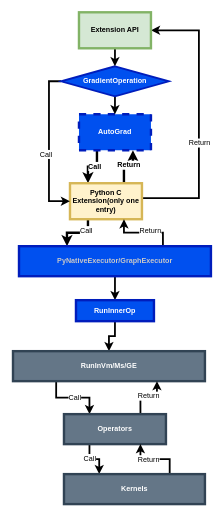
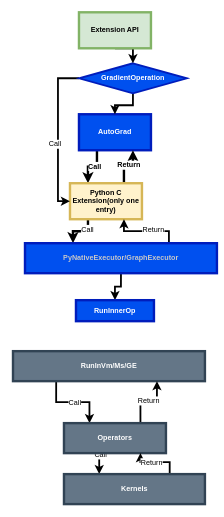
  <mxCell id="0" />
  <mxCell id="1" parent="0" />
  <mxCell id="2" style="edgeStyle=orthogonalEdgeStyle;rounded=0;orthogonalLoop=1;jettySize=auto;html=1;exitX=0.25;exitY=1;exitDx=0;exitDy=0;entryX=0.25;entryY=0;entryDx=0;entryDy=0;fontSize=12;fontStyle=1;strokeWidth=4;" edge="1" parent="1" source="4" target="11"><mxGeometry relative="1" as="geometry" /></mxCell>
  <mxCell id="3" value="Call" style="edgeLabel;html=1;align=center;verticalAlign=middle;resizable=0;points=[];fontSize=12;fontStyle=1" vertex="1" connectable="0" parent="2"><mxGeometry x="-0.08" y="-1" relative="1" as="geometry"><mxPoint as="offset" /></mxGeometry></mxCell>
- <mxCell id="4" value="AutoGrad" style="rounded=0;whiteSpace=wrap;html=1;fontSize=12;fontStyle=1;strokeWidth=4;fillColor=#0050ef;strokeColor=#001DBC;fontColor=#ffffff;dashed=1;" vertex="1" parent="1"><mxGeometry x="130.94" y="190" width="120" height="60" as="geometry" /></mxCell>
+ <mxCell id="4" value="AutoGrad" style="rounded=0;whiteSpace=wrap;html=1;fontSize=12;fontStyle=1;strokeWidth=4;fillColor=#0050ef;strokeColor=#001DBC;fontColor=#ffffff;" vertex="1" parent="1"><mxGeometry x="130.94" y="190" width="120" height="60" as="geometry" /></mxCell>
  <mxCell id="5" style="edgeStyle=orthogonalEdgeStyle;rounded=0;orthogonalLoop=1;jettySize=auto;html=1;exitX=0.25;exitY=1;exitDx=0;exitDy=0;fontSize=12;fontStyle=1;strokeWidth=4;entryX=0.25;entryY=0;entryDx=0;entryDy=0;" edge="1" parent="1" source="11" target="15"><mxGeometry relative="1" as="geometry" /></mxCell>
  <mxCell id="6" value="Call" style="edgeLabel;html=1;align=center;verticalAlign=middle;resizable=0;points=[];fontSize=12;" vertex="1" connectable="0" parent="5"><mxGeometry x="-0.34" y="-4" relative="1" as="geometry"><mxPoint as="offset" /></mxGeometry></mxCell>
  <mxCell id="7" style="edgeStyle=orthogonalEdgeStyle;rounded=0;orthogonalLoop=1;jettySize=auto;html=1;exitX=0.75;exitY=0;exitDx=0;exitDy=0;entryX=0.75;entryY=1;entryDx=0;entryDy=0;fontSize=12;fontStyle=1;strokeWidth=4;" edge="1" parent="1" source="11" target="4"><mxGeometry relative="1" as="geometry" /></mxCell>
  <mxCell id="8" value="Return" style="edgeLabel;html=1;align=center;verticalAlign=middle;resizable=0;points=[];fontSize=12;fontStyle=1" vertex="1" connectable="0" parent="7"><mxGeometry y="3" relative="1" as="geometry"><mxPoint as="offset" /></mxGeometry></mxCell>
- <mxCell id="9" style="edgeStyle=orthogonalEdgeStyle;rounded=0;orthogonalLoop=1;jettySize=auto;html=1;exitX=1;exitY=0.5;exitDx=0;exitDy=0;entryX=1;entryY=0.5;entryDx=0;entryDy=0;fontSize=12;strokeWidth=3;" edge="1" parent="1" source="11" target="21"><mxGeometry relative="1" as="geometry"><Array as="points"><mxPoint x="330.94" y="330" /><mxPoint x="330.94" y="50" /></Array></mxGeometry></mxCell>
- <mxCell id="10" value="Return" style="edgeLabel;html=1;align=center;verticalAlign=middle;resizable=0;points=[];fontSize=12;" vertex="1" connectable="0" parent="9"><mxGeometry x="-0.159" y="-1" relative="1" as="geometry"><mxPoint as="offset" /></mxGeometry></mxCell>
  <mxCell id="11" value="Python C Extension(only one entry)" style="rounded=0;whiteSpace=wrap;html=1;fontSize=12;fontStyle=1;strokeWidth=4;fillColor=#fff2cc;strokeColor=#d6b656;" vertex="1" parent="1"><mxGeometry x="115.94" y="305" width="120" height="60" as="geometry" /></mxCell>
  <mxCell id="12" style="edgeStyle=orthogonalEdgeStyle;rounded=0;orthogonalLoop=1;jettySize=auto;html=1;exitX=0.5;exitY=1;exitDx=0;exitDy=0;entryX=0.5;entryY=0;entryDx=0;entryDy=0;fontSize=12;strokeWidth=3;" edge="1" parent="1" source="15" target="23"><mxGeometry relative="1" as="geometry" /></mxCell>
  <mxCell id="13" style="edgeStyle=orthogonalEdgeStyle;rounded=0;orthogonalLoop=1;jettySize=auto;html=1;exitX=0.75;exitY=0;exitDx=0;exitDy=0;entryX=0.75;entryY=1;entryDx=0;entryDy=0;fontSize=12;strokeWidth=3;" edge="1" parent="1" source="15" target="11"><mxGeometry relative="1" as="geometry" /></mxCell>
  <mxCell id="14" value="Return" style="edgeLabel;html=1;align=center;verticalAlign=middle;resizable=0;points=[];fontSize=12;" vertex="1" connectable="0" parent="13"><mxGeometry x="-0.2" y="-3" relative="1" as="geometry"><mxPoint as="offset" /></mxGeometry></mxCell>
- <mxCell id="15" value="&lt;font color=&quot;#c8c8c8&quot;&gt;PyNativeExecutor/GraphExecutor&lt;/font&gt;" style="rounded=0;whiteSpace=wrap;html=1;fontSize=12;fontStyle=1;strokeWidth=4;fillColor=#0050ef;fontColor=#ffffff;strokeColor=#001DBC;" vertex="1" parent="1"><mxGeometry x="30.94" y="410" width="320" height="50" as="geometry" /></mxCell>
+ <mxCell id="15" value="&lt;font color=&quot;#c8c8c8&quot;&gt;PyNativeExecutor/GraphExecutor&lt;/font&gt;" style="rounded=0;whiteSpace=wrap;html=1;fontSize=12;fontStyle=1;strokeWidth=4;fillColor=#0050ef;fontColor=#ffffff;strokeColor=#001DBC;" vertex="1" parent="1"><mxGeometry x="40.94" y="405" width="320" height="50" as="geometry" /></mxCell>
  <mxCell id="16" style="edgeStyle=orthogonalEdgeStyle;rounded=0;orthogonalLoop=1;jettySize=auto;html=1;exitX=0.5;exitY=1;exitDx=0;exitDy=0;entryX=0.5;entryY=0;entryDx=0;entryDy=0;fontSize=12;strokeWidth=3;" edge="1" parent="1" source="19" target="4"><mxGeometry relative="1" as="geometry" /></mxCell>
  <mxCell id="17" style="edgeStyle=orthogonalEdgeStyle;rounded=0;orthogonalLoop=1;jettySize=auto;html=1;exitX=0;exitY=0.5;exitDx=0;exitDy=0;entryX=0;entryY=0.5;entryDx=0;entryDy=0;fontSize=12;strokeWidth=3;" edge="1" parent="1" source="19" target="11"><mxGeometry relative="1" as="geometry" /></mxCell>
  <mxCell id="18" value="Call" style="edgeLabel;html=1;align=center;verticalAlign=middle;resizable=0;points=[];fontSize=12;" vertex="1" connectable="0" parent="17"><mxGeometry x="0.117" y="-5" relative="1" as="geometry"><mxPoint as="offset" /></mxGeometry></mxCell>
- <mxCell id="19" value="GradientOperation" style="rhombus;whiteSpace=wrap;html=1;fontSize=12;fontStyle=1;strokeWidth=3;fillColor=#0050ef;fontColor=#ffffff;strokeColor=#001DBC;" vertex="1" parent="1"><mxGeometry x="100.94" y="110" width="180" height="50" as="geometry" /></mxCell>
+ <mxCell id="19" value="GradientOperation" style="rhombus;whiteSpace=wrap;html=1;fontSize=12;fontStyle=1;strokeWidth=3;fillColor=#0050ef;fontColor=#ffffff;strokeColor=#001DBC;" vertex="1" parent="1"><mxGeometry x="130.94" y="105" width="180" height="50" as="geometry" /></mxCell>
  <mxCell id="20" style="edgeStyle=orthogonalEdgeStyle;rounded=0;orthogonalLoop=1;jettySize=auto;html=1;exitX=0.5;exitY=1;exitDx=0;exitDy=0;entryX=0.5;entryY=0;entryDx=0;entryDy=0;fontSize=12;strokeWidth=3;" edge="1" parent="1" source="21" target="19"><mxGeometry relative="1" as="geometry" /></mxCell>
  <mxCell id="21" value="Extension API" style="rounded=0;whiteSpace=wrap;html=1;fontSize=12;fontStyle=1;strokeWidth=4;fillColor=#d5e8d4;strokeColor=#82b366;" vertex="1" parent="1"><mxGeometry x="130.94" y="20" width="120" height="60" as="geometry" /></mxCell>
- <mxCell id="22" style="edgeStyle=orthogonalEdgeStyle;rounded=0;orthogonalLoop=1;jettySize=auto;html=1;exitX=0.5;exitY=1;exitDx=0;exitDy=0;fontSize=12;strokeWidth=3;" edge="1" parent="1" source="23" target="26"><mxGeometry relative="1" as="geometry" /></mxCell>
  <mxCell id="23" value="RunInnerOp" style="rounded=0;whiteSpace=wrap;html=1;fontSize=12;fontStyle=1;strokeWidth=4;fillColor=#0050ef;fontColor=#ffffff;strokeColor=#001DBC;" vertex="1" parent="1"><mxGeometry x="125.94" y="500" width="130" height="35" as="geometry" /></mxCell>
  <mxCell id="24" style="edgeStyle=orthogonalEdgeStyle;rounded=0;orthogonalLoop=1;jettySize=auto;html=1;exitX=0.225;exitY=0.98;exitDx=0;exitDy=0;entryX=0.25;entryY=0;entryDx=0;entryDy=0;fontSize=12;strokeWidth=3;exitPerimeter=0;" edge="1" parent="1" source="26" target="31"><mxGeometry relative="1" as="geometry" /></mxCell>
  <mxCell id="25" value="Call" style="edgeLabel;html=1;align=center;verticalAlign=middle;resizable=0;points=[];fontSize=12;" vertex="1" connectable="0" parent="24"><mxGeometry x="0.064" relative="1" as="geometry"><mxPoint as="offset" /></mxGeometry></mxCell>
  <mxCell id="26" value="RunInVm/Ms/GE" style="rounded=0;whiteSpace=wrap;html=1;fontSize=12;fontStyle=1;strokeWidth=4;fillColor=#647687;fontColor=#ffffff;strokeColor=#314354;" vertex="1" parent="1"><mxGeometry x="20.94" y="585" width="320" height="50" as="geometry" /></mxCell>
  <mxCell id="27" style="edgeStyle=orthogonalEdgeStyle;rounded=0;orthogonalLoop=1;jettySize=auto;html=1;exitX=0.25;exitY=1;exitDx=0;exitDy=0;entryX=0.25;entryY=0;entryDx=0;entryDy=0;fontSize=12;strokeWidth=3;" edge="1" parent="1" source="31" target="34"><mxGeometry relative="1" as="geometry" /></mxCell>
  <mxCell id="28" value="Call" style="edgeLabel;html=1;align=center;verticalAlign=middle;resizable=0;points=[];fontSize=12;" vertex="1" connectable="0" parent="27"><mxGeometry x="-0.25" y="2" relative="1" as="geometry"><mxPoint as="offset" /></mxGeometry></mxCell>
  <mxCell id="29" style="edgeStyle=orthogonalEdgeStyle;rounded=0;orthogonalLoop=1;jettySize=auto;html=1;exitX=0.75;exitY=0;exitDx=0;exitDy=0;entryX=0.75;entryY=1;entryDx=0;entryDy=0;fontSize=12;strokeWidth=3;" edge="1" parent="1" source="31" target="26"><mxGeometry relative="1" as="geometry" /></mxCell>
  <mxCell id="30" value="Return" style="edgeLabel;html=1;align=center;verticalAlign=middle;resizable=0;points=[];fontSize=12;" vertex="1" connectable="0" parent="29"><mxGeometry x="-0.032" y="3" relative="1" as="geometry"><mxPoint x="1" as="offset" /></mxGeometry></mxCell>
- <mxCell id="31" value="Operators" style="rounded=0;whiteSpace=wrap;html=1;fontSize=12;fontStyle=1;strokeWidth=4;fillColor=#647687;fontColor=#ffffff;strokeColor=#314354;" vertex="1" parent="1"><mxGeometry x="105.94" y="690" width="170" height="50" as="geometry" /></mxCell>
+ <mxCell id="31" value="Operators" style="rounded=0;whiteSpace=wrap;html=1;fontSize=12;fontStyle=1;strokeWidth=4;fillColor=#647687;fontColor=#ffffff;strokeColor=#314354;" vertex="1" parent="1"><mxGeometry x="105.94" y="705" width="170" height="50" as="geometry" /></mxCell>
  <mxCell id="32" style="edgeStyle=orthogonalEdgeStyle;rounded=0;orthogonalLoop=1;jettySize=auto;html=1;exitX=0.75;exitY=0;exitDx=0;exitDy=0;entryX=0.75;entryY=1;entryDx=0;entryDy=0;fontSize=12;strokeWidth=3;" edge="1" parent="1" source="34" target="31"><mxGeometry relative="1" as="geometry" /></mxCell>
  <mxCell id="33" value="Return" style="edgeLabel;html=1;align=center;verticalAlign=middle;resizable=0;points=[];fontSize=12;" vertex="1" connectable="0" parent="32"><mxGeometry x="0.25" relative="1" as="geometry"><mxPoint x="1" as="offset" /></mxGeometry></mxCell>
  <mxCell id="34" value="Kernels" style="rounded=0;whiteSpace=wrap;html=1;fontSize=12;fontStyle=1;strokeWidth=4;fillColor=#647687;fontColor=#ffffff;strokeColor=#314354;" vertex="1" parent="1"><mxGeometry x="105.94" y="790" width="235" height="50" as="geometry" /></mxCell>
